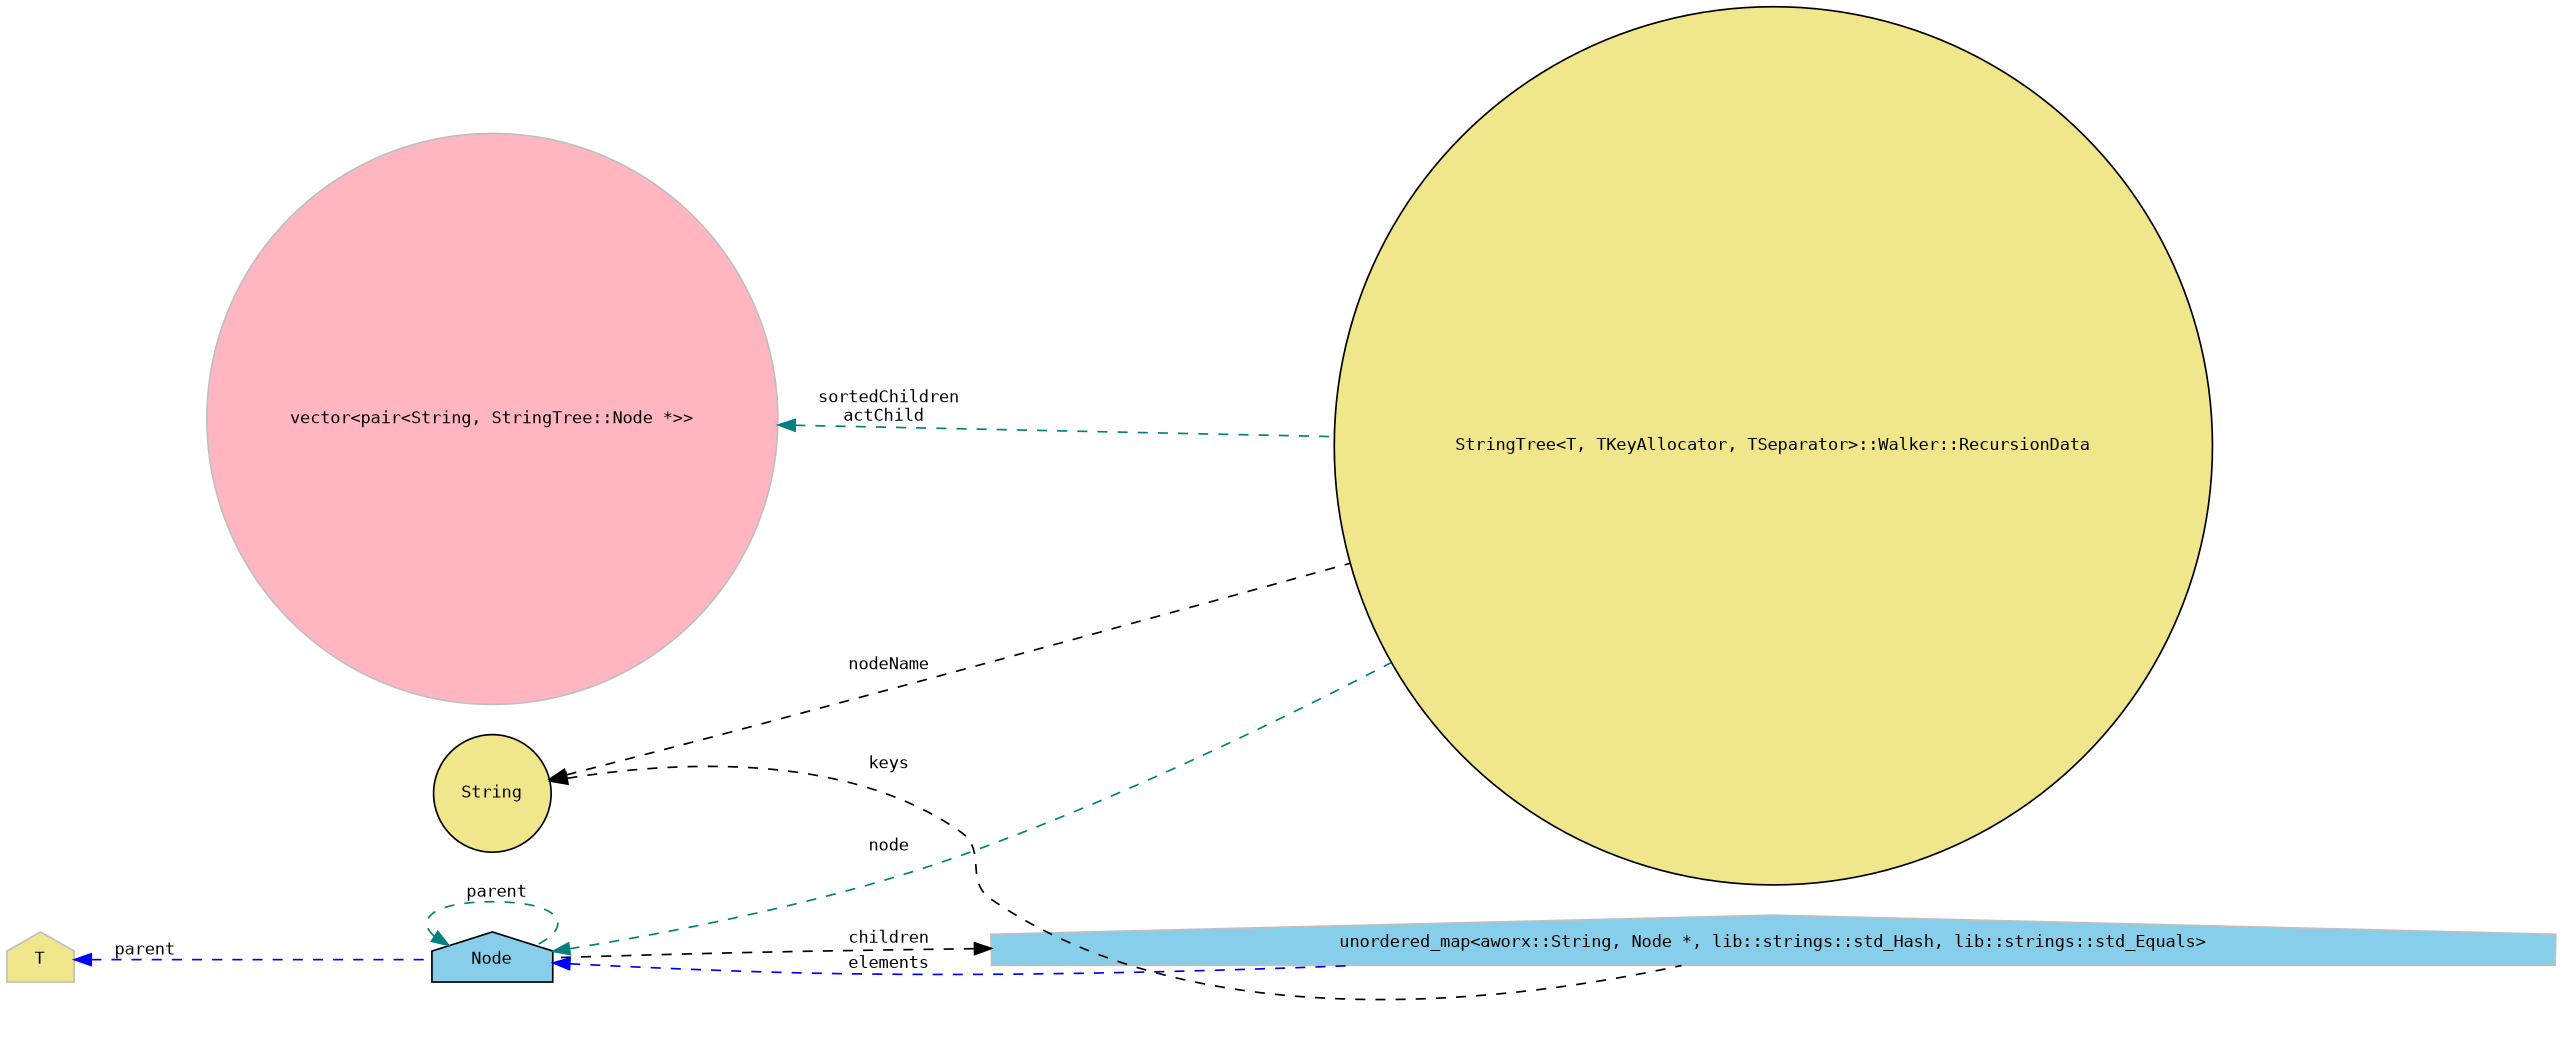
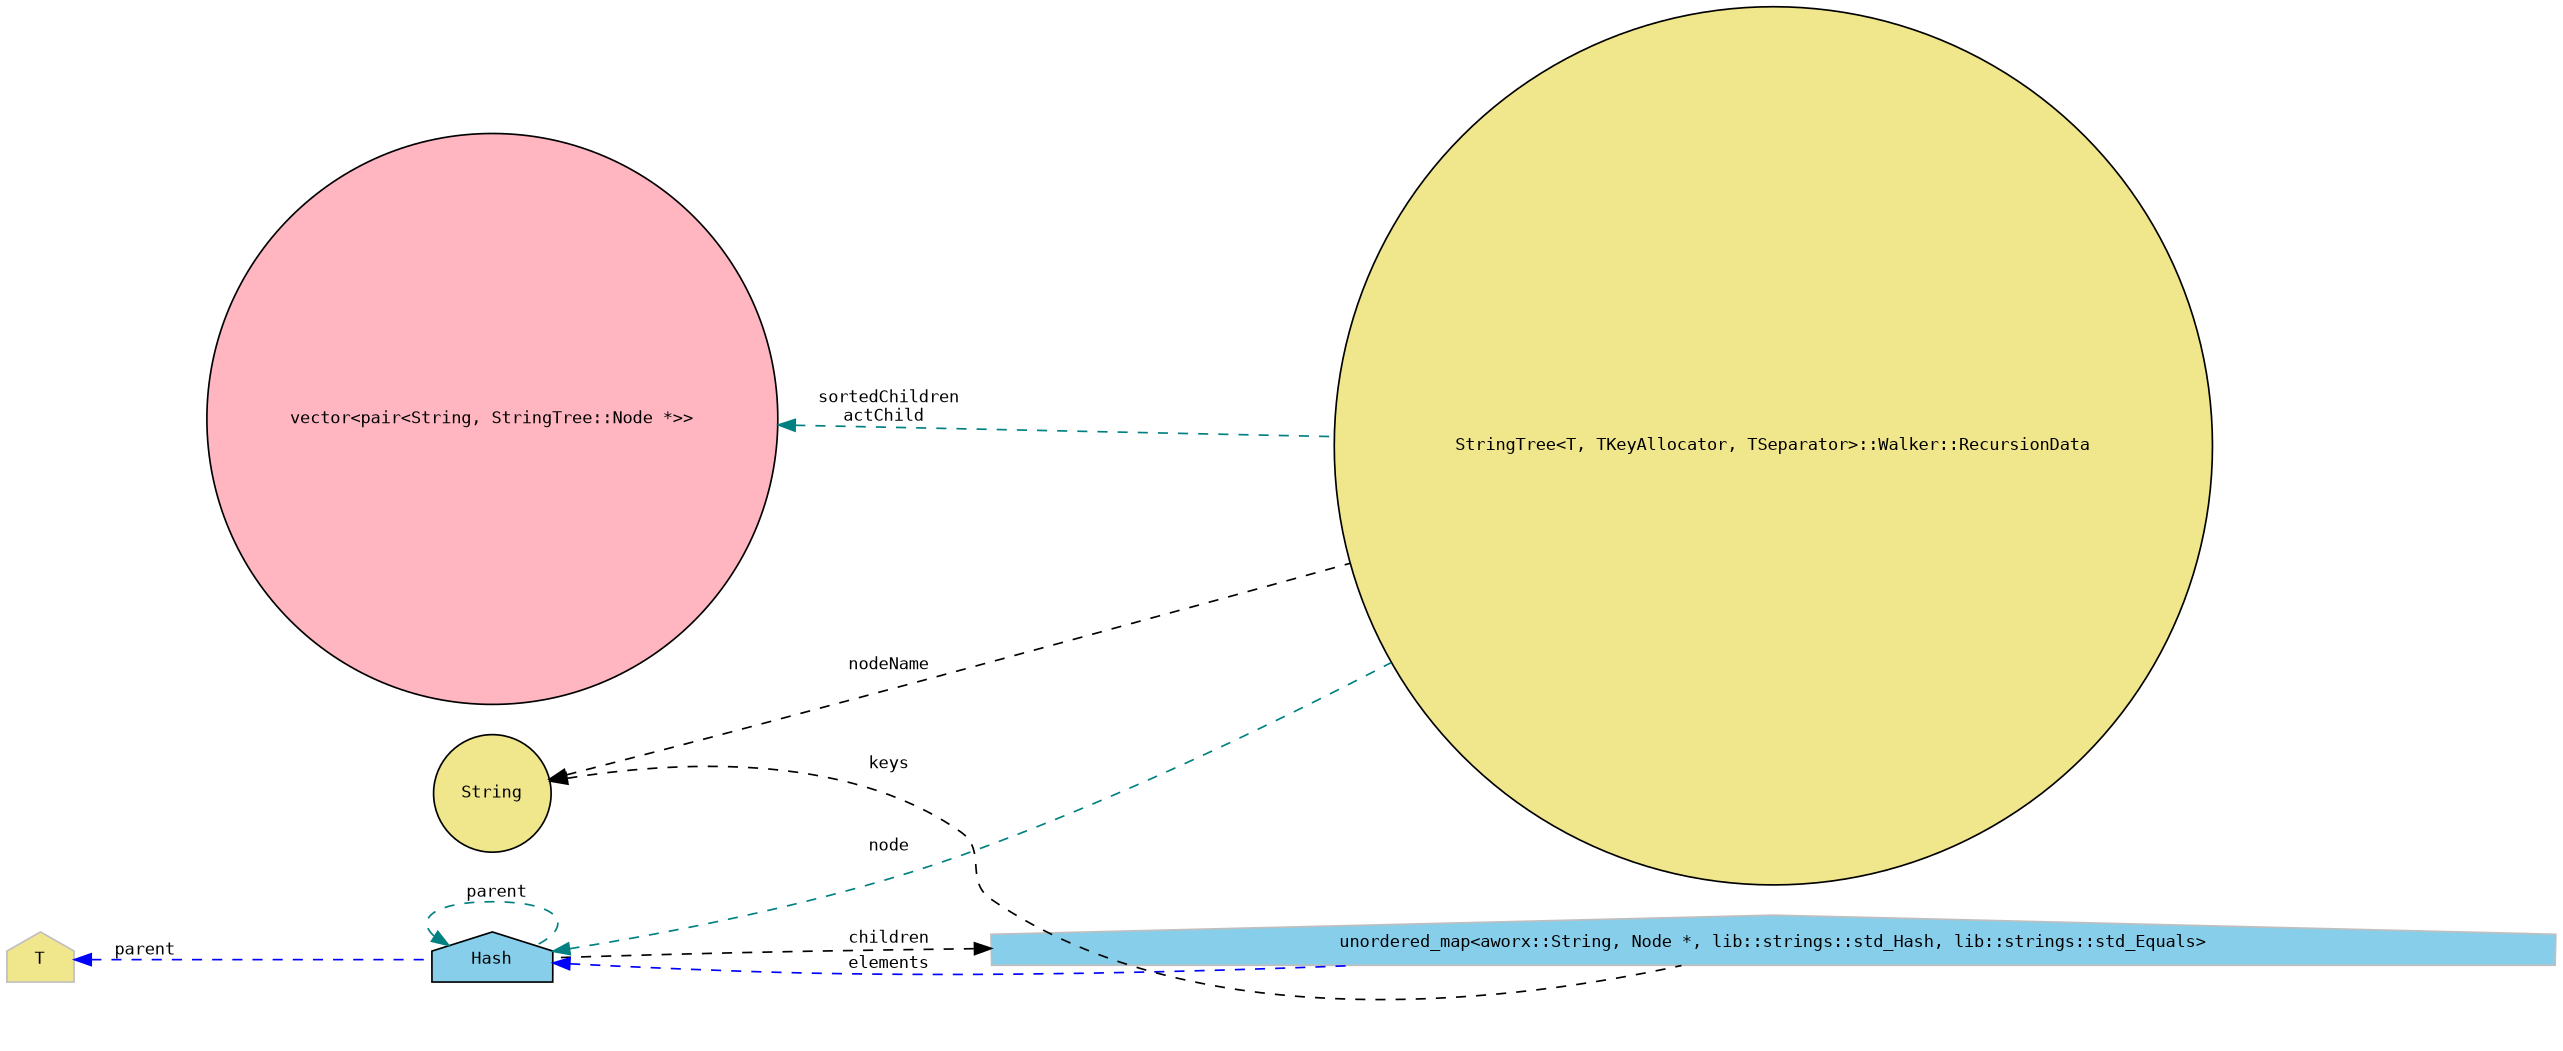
  digraph {
    fontname="DejaVu Sans Mono"
    rankdir=LR
    node [color=black fillcolor=khaki fontname="DejaVu Sans Mono" fontsize=10 shape=circle style=filled]
    edge [color=black dir=back fontname="DejaVu Sans Mono" fontsize=10 labelfontname=Helvetica labelfontsize=10 style=dashed]
    n1 [fontcolor=black height=0.2 label="StringTree\<T, TKeyAllocator, TSeparator\>::Walker::RecursionData" width=0.4]
    n2 [color=grey75 fillcolor=skyblue height=0.2 label="unordered_map\<aworx::String, Node *, lib::strings::std_Hash, lib::strings::std_Equals\>" shape=house width=0.4]
-   n3 [fillcolor=skyblue height=0.2 label="Node" shape=house width=0.4]
-   n4 [color=grey75 fillcolor=lightpink height=0.2 label="vector\<pair\<String, StringTree::Node *\>\>" width=0.4]
+   n3 [fillcolor=skyblue height=0.2 label=Hash shape=house width=0.4]
+   n4 [fillcolor=lightpink height=0.2 label="vector\<pair\<String, StringTree::Node *\>\>" width=0.4]
    n5 [height=0.2 label=String width=0.4]
    n6 [color=grey75 height=0.2 label=T shape=house width=0.4]
    n2 -> n3 [label=" children"]
    n3 -> n1 [color=teal label=" node"]
    n3 -> n2 [color=blue label=" elements"]
    n3 -> n3 [color=teal label=" parent"]
    n4 -> n1 [color=teal label=" sortedChildren\nactChild"]
    n5 -> n1 [label=" nodeName"]
    n5 -> n2 [label=" keys"]
    n6 -> n3 [color=blue label=" parent"]
  }
